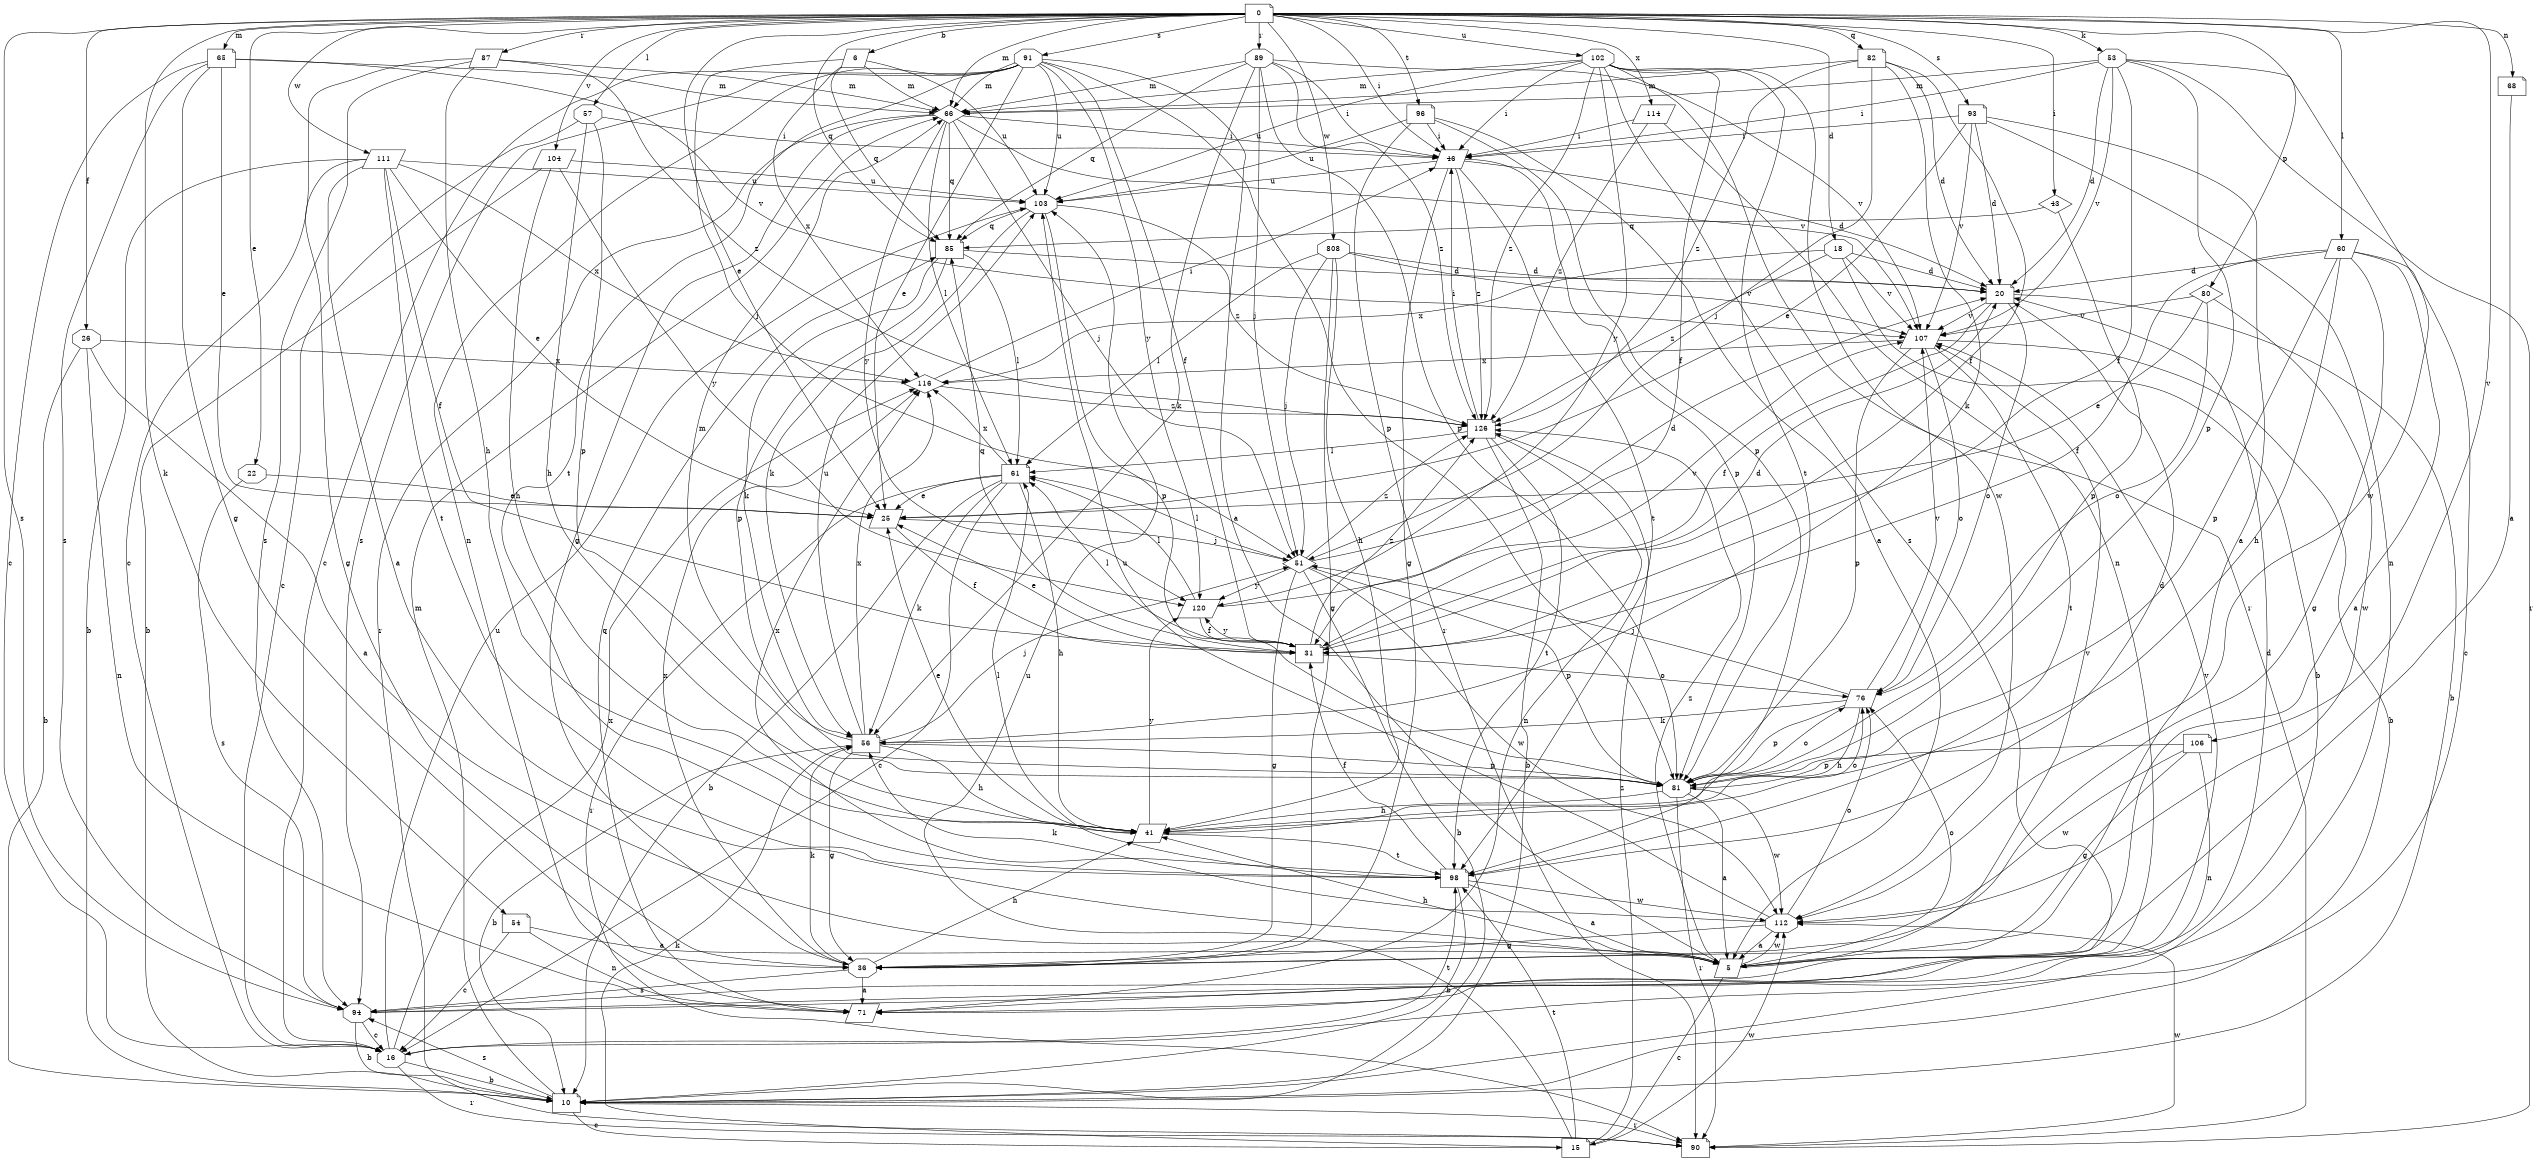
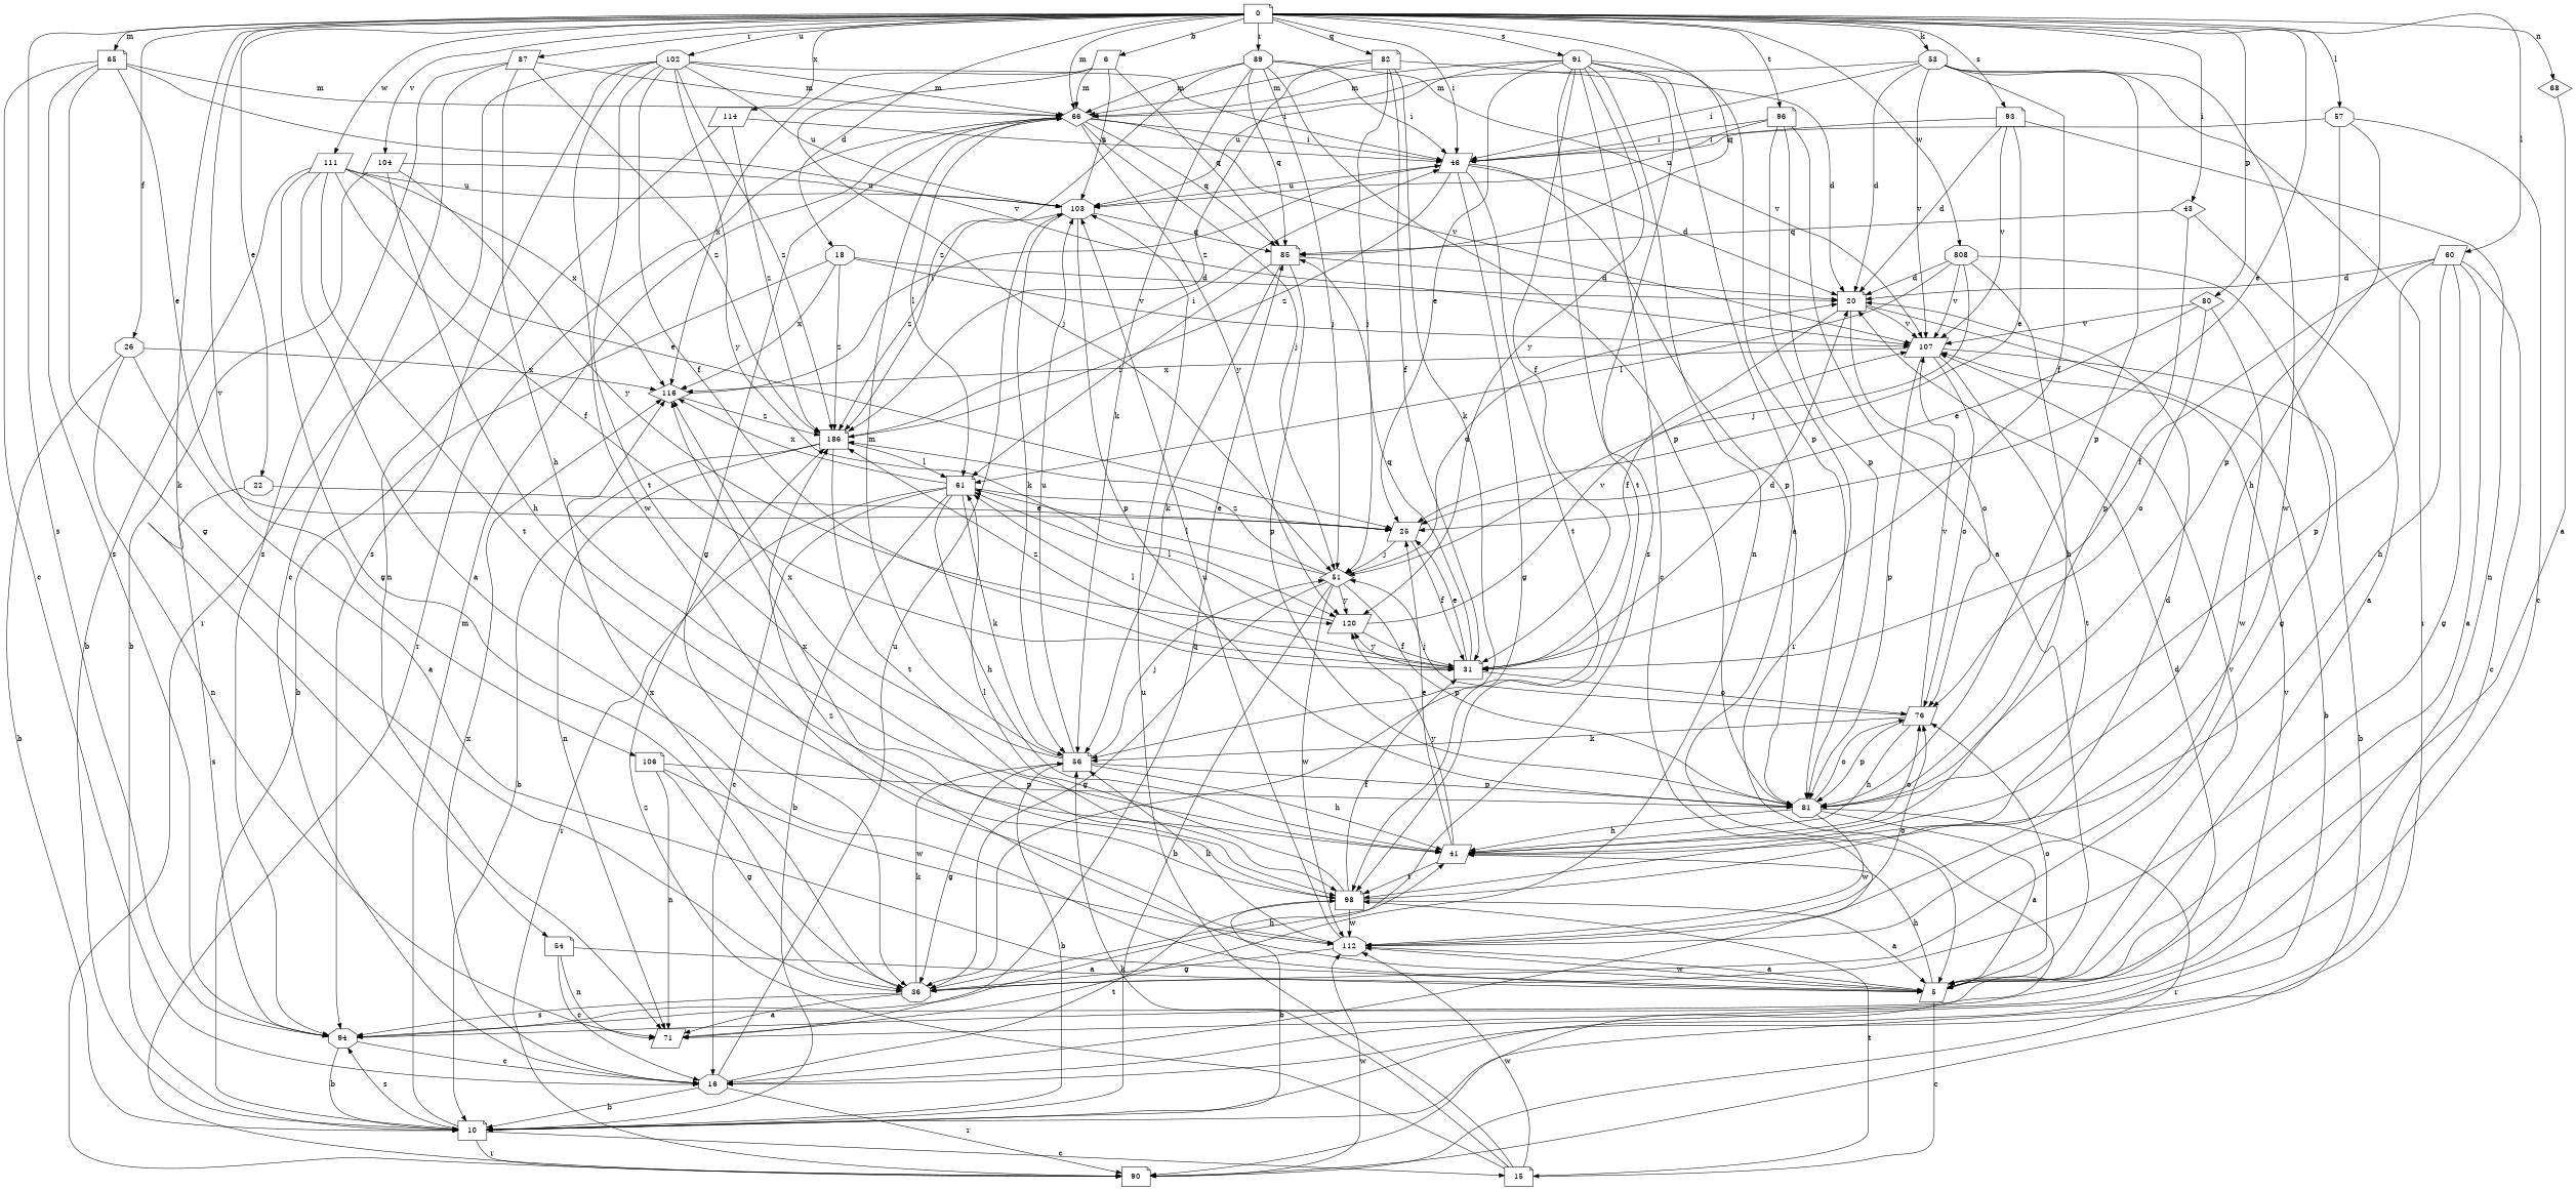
  strict digraph {
    node [shape=note]
    6 [shape=parallelogram]
    0
    18 [shape=octagon]
    22 [shape=octagon]
    25 [shape=parallelogram]
    26 [shape=octagon]
    43 [shape=diamond]
    46 [shape=parallelogram]
    53 [shape=octagon]
    54
    57 [shape=octagon]
    60 [shape=parallelogram]
    65
    66 [shape=diamond]
-   68
+   68 [shape=diamond]
    80 [shape=diamond]
    82
    85
    87 [shape=parallelogram]
    89 [shape=octagon]
    91 [shape=octagon]
    93
    94 [shape=octagon]
    96
    102 [shape=octagon]
    104 [shape=parallelogram]
    106
    n28 [label=808 shape=octagon]
    111 [shape=parallelogram]
    114 [shape=parallelogram]
    51 [shape=diamond]
    103 [shape=octagon]
    116 [shape=diamond]
    107 [shape=parallelogram]
-   126
+   126 [label=186]
    10
    20
    31
    5 [shape=parallelogram]
    71 [shape=parallelogram]
    81 [shape=octagon]
    98
    36 [shape=octagon]
    112 [shape=octagon]
    90
    16 [shape=octagon]
    41 [shape=parallelogram]
    61
    120 [shape=parallelogram]
    76 [shape=parallelogram]
    56
    15
    6 -> 66 [label=m]
    6 -> 85 [label=q]
    6 -> 51 [label=j]
    6 -> 103 [label=u]
    6 -> 116 [label=x]
    0 -> 6 [label=b]
    0 -> 18 [label=d]
    0 -> 22 [label=e]
    0 -> 25 [label=e]
    0 -> 26 [label=f]
    0 -> 43 [label=i]
    0 -> 46 [label=i]
    0 -> 53 [label=k]
    0 -> 54 [label=k]
    0 -> 57 [label=l]
    0 -> 60 [label=l]
    0 -> 65 [label=m]
    0 -> 66 [label=m]
    0 -> 68 [label=n]
    0 -> 80 [label=p]
    0 -> 82 [label=q]
    0 -> 85 [label=q]
    0 -> 87 [label=r]
    0 -> 89 [label=r]
    0 -> 91 [label=s]
    0 -> 93 [label=s]
    0 -> 94 [label=s]
    0 -> 96 [label=t]
    0 -> 102 [label=u]
    0 -> 104 [label=v]
    0 -> 106 [label=v]
    0 -> n28 [label=w]
    0 -> 111 [label=w]
    0 -> 114 [label=x]
    18 -> 116 [label=x]
    18 -> 107 [label=v]
    18 -> 126 [label=z]
    18 -> 10 [label=b]
    18 -> 20 [label=d]
    22 -> 25 [label=e]
    22 -> 94 [label=s]
    25 -> 51 [label=j]
    25 -> 31 [label=f]
    26 -> 116 [label=x]
    26 -> 10 [label=b]
    26 -> 5 [label=a]
    26 -> 71 [label=n]
    43 -> 85 [label=q]
-   93 -> 5 [label=a]
+   43 -> 5 [label=a]
    43 -> 81 [label=p]
    46 -> 103 [label=u]
    46 -> 126 [label=z]
    46 -> 20 [label=d]
    46 -> 81 [label=p]
    46 -> 98 [label=t]
    46 -> 36 [label=g]
    53 -> 46 [label=i]
    53 -> 66 [label=m]
    53 -> 107 [label=v]
    53 -> 20 [label=d]
    53 -> 31 [label=f]
    53 -> 81 [label=p]
    53 -> 112 [label=w]
    53 -> 90 [label=r]
    54 -> 5 [label=a]
    54 -> 71 [label=n]
    54 -> 16 [label=c]
    57 -> 46 [label=i]
    57 -> 81 [label=p]
    57 -> 16 [label=c]
    57 -> 41 [label=h]
    60 -> 20 [label=d]
    60 -> 31 [label=f]
    60 -> 5 [label=a]
    60 -> 81 [label=p]
    60 -> 36 [label=g]
    60 -> 16 [label=c]
    60 -> 41 [label=h]
    65 -> 25 [label=e]
    65 -> 66 [label=m]
    65 -> 94 [label=s]
    65 -> 107 [label=v]
    65 -> 36 [label=g]
    65 -> 16 [label=c]
    66 -> 46 [label=i]
    66 -> 85 [label=q]
    66 -> 51 [label=j]
    66 -> 107 [label=v]
    66 -> 36 [label=g]
    66 -> 90 [label=r]
    66 -> 61 [label=l]
    66 -> 120 [label=y]
    68 -> 5 [label=a]
    80 -> 25 [label=e]
    80 -> 107 [label=v]
    80 -> 112 [label=w]
    80 -> 76 [label=o]
    82 -> 66 [label=m]
    82 -> 51 [label=j]
    82 -> 126 [label=z]
    82 -> 20 [label=d]
    82 -> 31 [label=f]
    82 -> 56 [label=k]
    85 -> 20 [label=d]
    85 -> 81 [label=p]
    85 -> 61 [label=l]
    85 -> 56 [label=k]
    87 -> 66 [label=m]
    87 -> 94 [label=s]
    87 -> 126 [label=z]
    87 -> 16 [label=c]
    87 -> 41 [label=h]
    89 -> 46 [label=i]
    89 -> 66 [label=m]
    89 -> 85 [label=q]
    89 -> 51 [label=j]
    89 -> 107 [label=v]
    89 -> 126 [label=z]
    89 -> 81 [label=p]
    89 -> 56 [label=k]
    91 -> 25 [label=e]
    91 -> 66 [label=m]
    91 -> 94 [label=s]
    91 -> 103 [label=u]
    91 -> 31 [label=f]
    91 -> 5 [label=a]
    91 -> 71 [label=n]
    91 -> 81 [label=p]
    91 -> 98 [label=t]
    91 -> 16 [label=c]
    91 -> 120 [label=y]
    93 -> 25 [label=e]
    93 -> 46 [label=i]
    93 -> 107 [label=v]
    93 -> 20 [label=d]
    93 -> 71 [label=n]
    94 -> 107 [label=v]
    94 -> 10 [label=b]
    94 -> 20 [label=d]
    94 -> 16 [label=c]
    96 -> 46 [label=i]
    96 -> 103 [label=u]
    96 -> 5 [label=a]
    96 -> 81 [label=p]
    96 -> 90 [label=r]
    102 -> 46 [label=i]
    102 -> 66 [label=m]
    102 -> 94 [label=s]
    102 -> 103 [label=u]
    102 -> 126 [label=z]
    102 -> 31 [label=f]
    102 -> 98 [label=t]
    102 -> 112 [label=w]
    102 -> 90 [label=r]
    102 -> 120 [label=y]
    104 -> 103 [label=u]
    104 -> 10 [label=b]
    104 -> 41 [label=h]
    104 -> 120 [label=y]
    106 -> 71 [label=n]
    106 -> 81 [label=p]
    106 -> 36 [label=g]
    106 -> 112 [label=w]
    n28 -> 51 [label=j]
    n28 -> 107 [label=v]
    n28 -> 20 [label=d]
    n28 -> 36 [label=g]
    n28 -> 41 [label=h]
    n28 -> 61 [label=l]
    111 -> 25 [label=e]
    111 -> 103 [label=u]
    111 -> 116 [label=x]
    111 -> 10 [label=b]
    111 -> 31 [label=f]
    111 -> 5 [label=a]
    111 -> 98 [label=t]
    111 -> 36 [label=g]
    114 -> 46 [label=i]
    114 -> 126 [label=z]
    114 -> 71 [label=n]
    51 -> 126 [label=z]
    51 -> 10 [label=b]
    51 -> 20 [label=d]
    51 -> 81 [label=p]
    51 -> 36 [label=g]
    51 -> 112 [label=w]
    51 -> 61 [label=l]
    51 -> 120 [label=y]
    103 -> 85 [label=q]
    103 -> 126 [label=z]
    103 -> 81 [label=p]
    103 -> 56 [label=k]
    116 -> 46 [label=i]
    116 -> 126 [label=z]
    107 -> 116 [label=x]
    107 -> 10 [label=b]
    107 -> 81 [label=p]
    107 -> 98 [label=t]
    107 -> 76 [label=o]
    126 -> 46 [label=i]
    126 -> 10 [label=b]
    126 -> 71 [label=n]
    126 -> 98 [label=t]
    126 -> 61 [label=l]
    10 -> 66 [label=m]
    10 -> 94 [label=s]
    10 -> 90 [label=r]
    10 -> 15 [label=c]
    20 -> 107 [label=v]
    20 -> 10 [label=b]
    20 -> 31 [label=f]
    20 -> 76 [label=o]
    31 -> 25 [label=e]
    31 -> 85 [label=q]
    31 -> 126 [label=z]
    31 -> 20 [label=d]
    31 -> 61 [label=l]
    31 -> 120 [label=y]
    31 -> 76 [label=o]
    5 -> 107 [label=v]
    5 -> 126 [label=z]
    5 -> 112 [label=w]
    5 -> 41 [label=h]
    5 -> 76 [label=o]
    5 -> 15 [label=c]
    71 -> 85 [label=q]
    81 -> 5 [label=a]
    81 -> 112 [label=w]
    81 -> 90 [label=r]
    81 -> 41 [label=h]
    81 -> 76 [label=o]
    98 -> 116 [label=x]
    98 -> 10 [label=b]
    98 -> 20 [label=d]
    98 -> 31 [label=f]
    98 -> 5 [label=a]
    98 -> 112 [label=w]
    98 -> 61 [label=l]
    36 -> 94 [label=s]
    36 -> 116 [label=x]
    36 -> 71 [label=a]
    36 -> 41 [label=h]
    36 -> 56 [label=k]
    112 -> 103 [label=u]
    112 -> 5 [label=a]
    112 -> 36 [label=g]
    112 -> 76 [label=o]
    112 -> 56 [label=k]
    90 -> 112 [label=w]
    16 -> 103 [label=u]
    16 -> 116 [label=x]
    16 -> 10 [label=b]
    16 -> 98 [label=t]
    16 -> 90 [label=r]
    41 -> 25 [label=e]
    41 -> 98 [label=t]
    41 -> 120 [label=y]
    41 -> 76 [label=o]
    61 -> 25 [label=e]
    61 -> 116 [label=x]
    61 -> 10 [label=b]
    61 -> 90 [label=r]
    61 -> 16 [label=c]
    61 -> 41 [label=h]
    61 -> 56 [label=k]
    120 -> 107 [label=v]
    120 -> 31 [label=f]
    120 -> 61 [label=l]
    76 -> 51 [label=j]
    76 -> 107 [label=v]
    76 -> 81 [label=p]
    76 -> 41 [label=h]
    76 -> 56 [label=k]
    56 -> 66 [label=m]
    56 -> 51 [label=j]
    56 -> 103 [label=u]
    56 -> 116 [label=x]
    56 -> 10 [label=b]
    56 -> 81 [label=p]
    56 -> 36 [label=g]
    56 -> 41 [label=h]
    15 -> 103 [label=u]
    15 -> 126 [label=z]
    15 -> 98 [label=t]
    15 -> 112 [label=w]
    15 -> 56 [label=k]
  }
